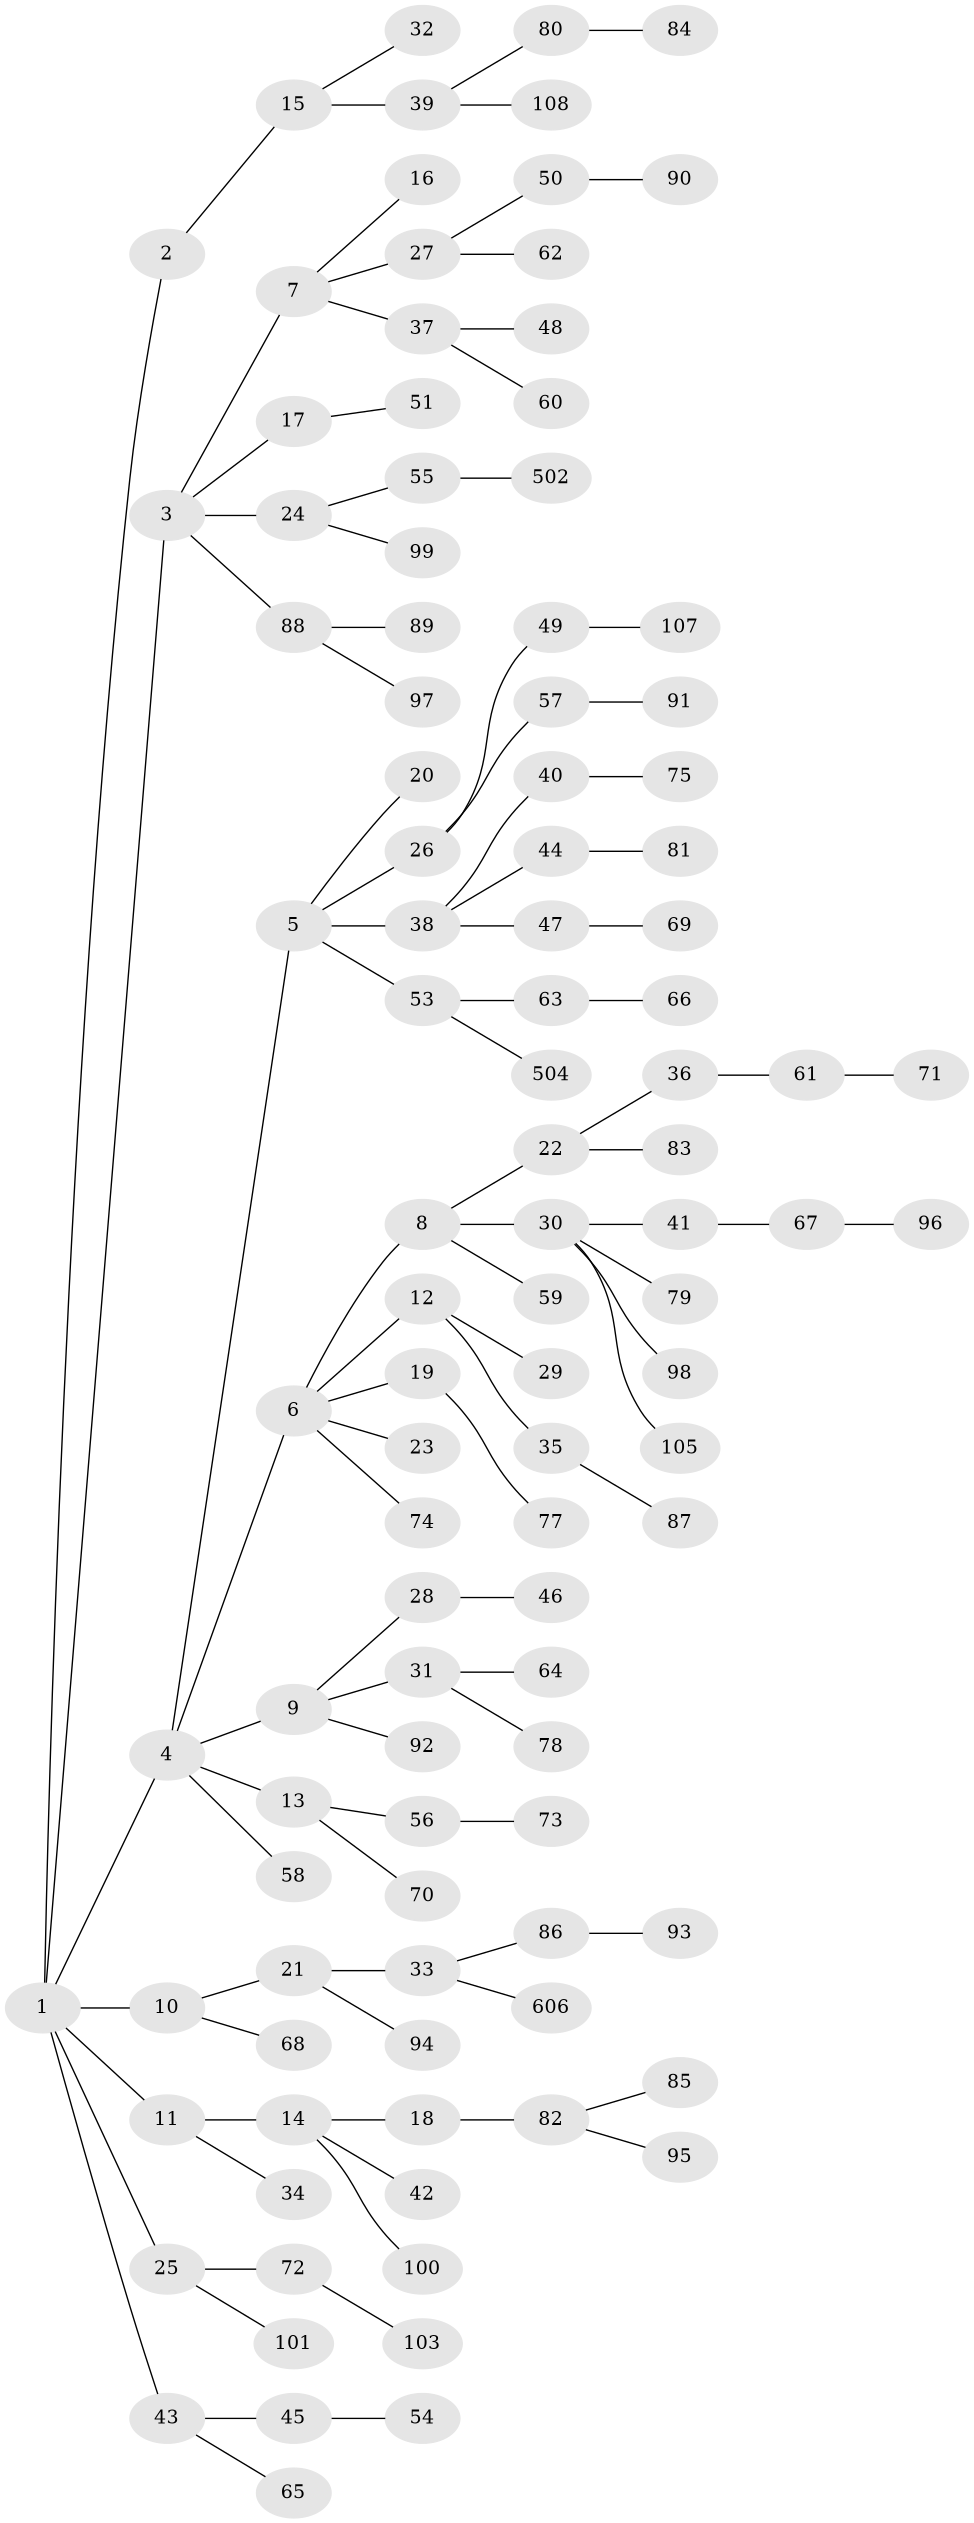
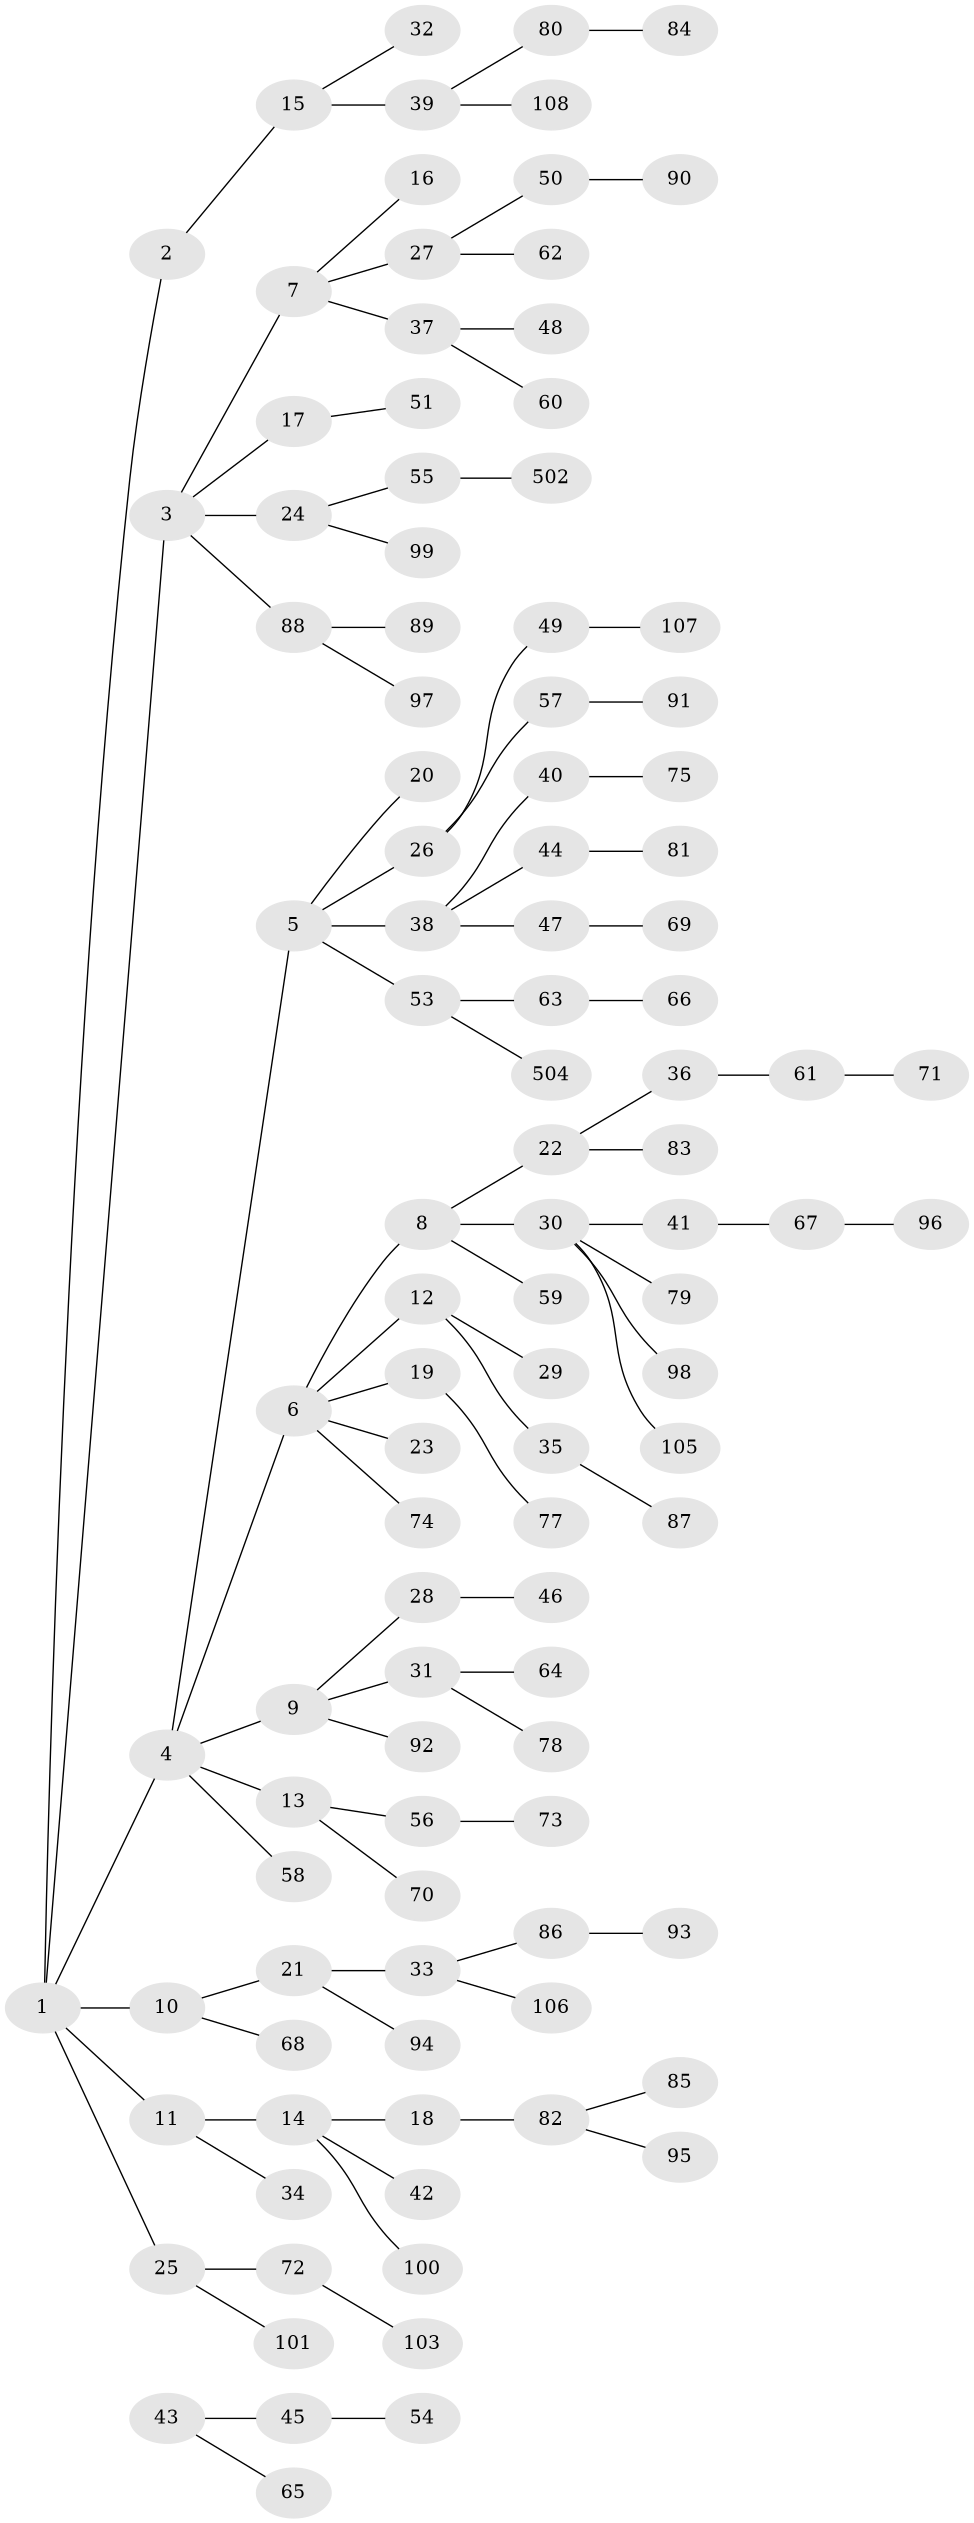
  graph {
    rankdir=LR
    node [color=gray90 style=filled]
    1
    2
    3
    4
    10
    11
    25
    43
    15
    7
    17
    24
    88
    5
    6
    9
    13
    58
    21
    68
    14
    34
    72
    101
    45
    65
    32
    39
    16
    27
    37
    51
    55
    99
    89
    97
    20
    26
    38
    53
    8
    12
    19
    23
    74
    28
    31
    92
    56
    70
    49
    57
    40
    44
    47
    63
    n57 [label=504]
    22
    30
    59
    29
    35
    77
    50
    62
    48
    60
    36
    83
    41
    79
    98
    105
    46
    64
    78
    33
    94
    18
    42
    100
    87
    73
    82
    80
    108
    85
    95
    86
-   106 [label=606]
+   106
    61
    n92 [label=502]
    103
    107
    91
    90
    67
    93
    71
    75
    81
    69
    84
    96
    54
    66
    1 -- 2
    1 -- 3
    1 -- 4
    1 -- 10
    1 -- 11
    1 -- 25
-   1 -- 43
    2 -- 15
    3 -- 7
    3 -- 17
    3 -- 24
    3 -- 88
    4 -- 5
    4 -- 6
    4 -- 9
    4 -- 13
    4 -- 58
    10 -- 21
    10 -- 68
    11 -- 14
    11 -- 34
    25 -- 72
    25 -- 101
    43 -- 45
    43 -- 65
    15 -- 32
    15 -- 39
    7 -- 16
    7 -- 27
    7 -- 37
    17 -- 51
    24 -- 55
    24 -- 99
    88 -- 89
    88 -- 97
    5 -- 20
    5 -- 26
    5 -- 38
    5 -- 53
    6 -- 8
    6 -- 12
    6 -- 19
    6 -- 23
    6 -- 74
    9 -- 28
    9 -- 31
    9 -- 92
    13 -- 56
    13 -- 70
    21 -- 33
    21 -- 94
    14 -- 18
    14 -- 42
    14 -- 100
    72 -- 103
    45 -- 54
    39 -- 80
    39 -- 108
    27 -- 50
    27 -- 62
    37 -- 48
    37 -- 60
    55 -- n92
    26 -- 49
    26 -- 57
    38 -- 40
    38 -- 44
    38 -- 47
    53 -- 63
    53 -- n57
    8 -- 22
    8 -- 30
    8 -- 59
    12 -- 29
    12 -- 35
    19 -- 77
    28 -- 46
    31 -- 64
    31 -- 78
    56 -- 73
    49 -- 107
    57 -- 91
    40 -- 75
    44 -- 81
    47 -- 69
    63 -- 66
    22 -- 36
    22 -- 83
    30 -- 41
    30 -- 79
    30 -- 98
    30 -- 105
    35 -- 87
    50 -- 90
    36 -- 61
    41 -- 67
    33 -- 86
    33 -- 106
    18 -- 82
    82 -- 85
    82 -- 95
    80 -- 84
    86 -- 93
    61 -- 71
    67 -- 96
  }
